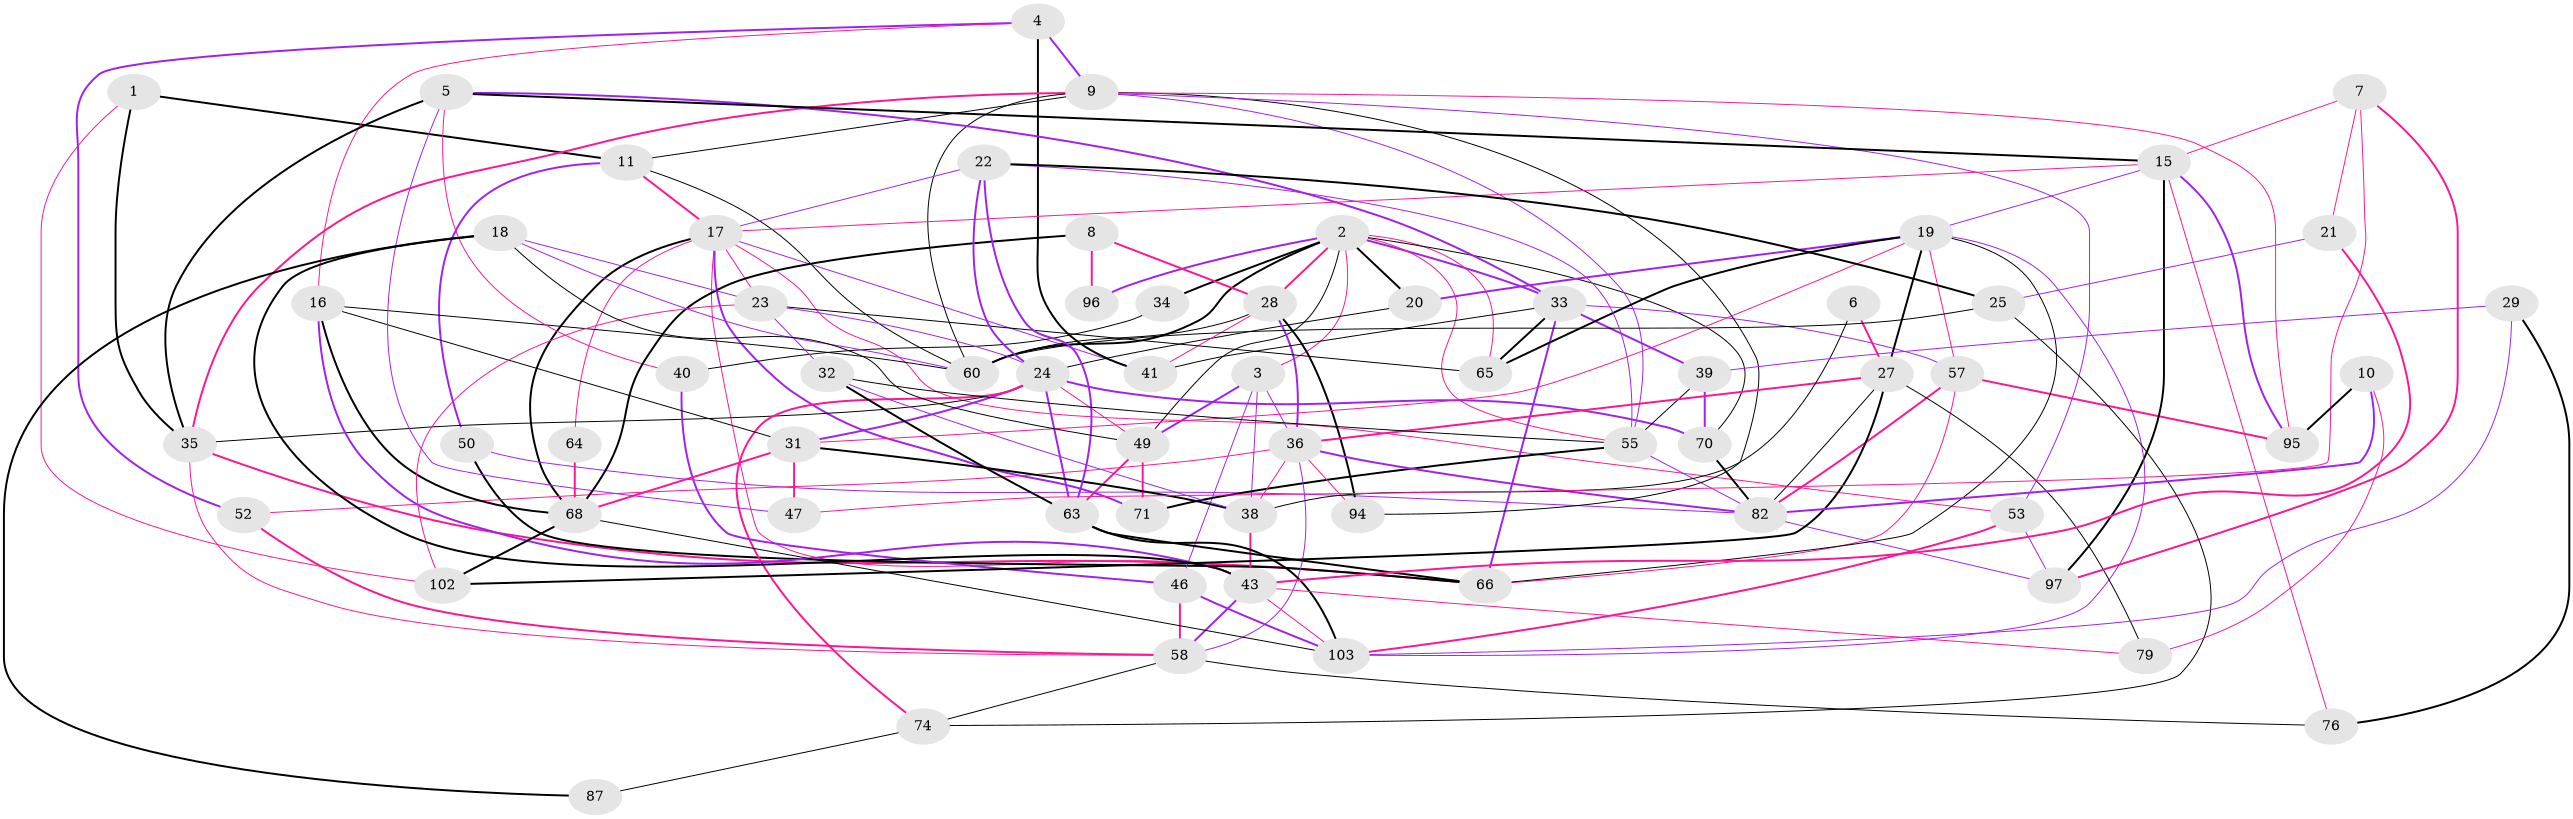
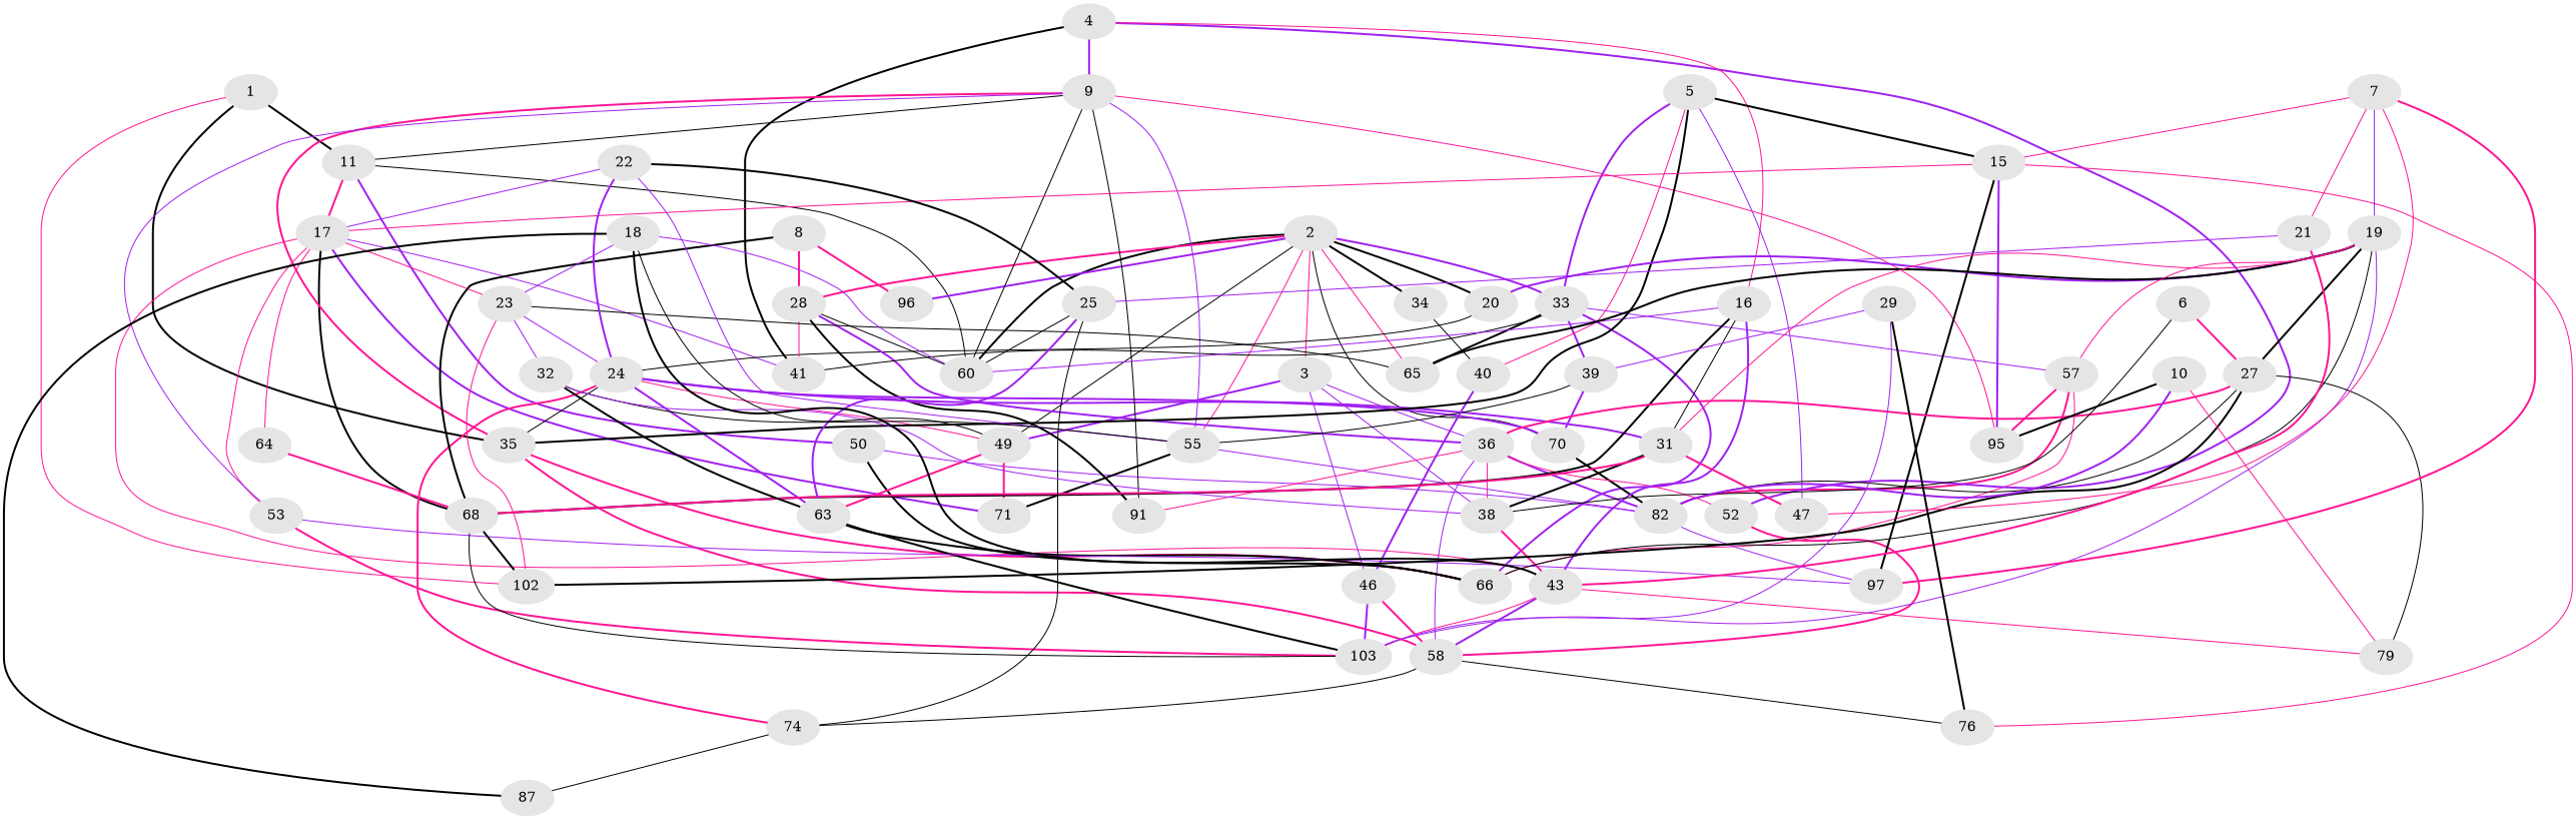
  graph {
    node [color=gray90 style=filled]
    edge [color=black style=solid]
    1 [super="+61"]
    11 [super="+54"]
    35
    102
    60 [super="+88"]
    17 [super="+93"]
    50
    66 [super="+80"]
    58 [super="+89"]
    2 [super="+26"]
    3 [super="+69"]
    20
    28 [super="+83"]
    33 [super="+91"]
    34
    49 [super="+73"]
    55 [super="+67"]
    65
    70 [super="+98"]
    96
    36 [super="+75"]
    38 [super="+86"]
    46 [super="+59"]
    24 [super="+90"]
    41
-   94 [super="+99"]
+   94 [super="+99" label=91]
    57 [super="+100"]
    39
    40
    71
    63
    82 [super="+104"]
    52
    43 [super="+92"]
    103
    4 [super="+48"]
    9 [super="+56"]
    16 [super="+42"]
    53
    95
    68 [super="+78"]
    31 [super="+84"]
    5 [super="+30"]
    15 [super="+51"]
    47
    97
    76 [super="+81"]
    19 [super="+77"]
    27 [super="+72"]
    79
    6
    7 [super="+62"]
    21 [super="+44"]
    25 [super="+37"]
    8
    10 [super="+13"]
    23 [super="+85"]
    64
    n59 [label=22]
    74
    32 [super="+101"]
    18 [super="+22"]
    87
    29 [super="+45"]
    1 -- 11 [style=bold weight=2]
    1 -- 35 [style=bold]
    1 -- 102 [color=deeppink]
    11 -- 60
    11 -- 17 [color=deeppink style=bold]
    11 -- 50 [color=purple style=bold]
    35 -- 66 [color=deeppink style=bold]
-   35 -- 58 [color=deeppink]
+   35 -- 58 [color=deeppink style=bold]
    17 -- 41 [color=purple]
    17 -- 71 [color=purple style=bold]
    17 -- 43 [color=deeppink]
    17 -- 53 [color=deeppink]
    17 -- 68 [style=bold]
    17 -- 23 [color=deeppink]
    17 -- 64 [color=deeppink]
    50 -- 66 [style=bold]
    50 -- 82 [color=purple]
    58 -- 76
    58 -- 74
    2 -- 60 [style=bold]
    2 -- 3 [color=deeppink]
    2 -- 20 [style=bold]
    2 -- 28 [color=deeppink style=bold]
    2 -- 33 [color=purple style=bold]
    2 -- 34 [style=bold weight=2]
    2 -- 49
    2 -- 55 [color=deeppink]
    2 -- 65 [color=deeppink]
    2 -- 70
    2 -- 96 [color=purple style=bold]
    3 -- 49 [color=purple style=bold]
    3 -- 36 [color=purple]
    3 -- 38 [color=purple]
    3 -- 46 [color=purple]
    20 -- 24
    28 -- 60
    28 -- 36 [color=purple style=bold]
    28 -- 41 [color=deeppink]
    28 -- 94 [style=bold]
    33 -- 66 [color=purple style=bold]
    33 -- 65 [style=bold]
    33 -- 41
    33 -- 57 [color=purple]
    33 -- 39 [color=purple style=bold]
    34 -- 40
    49 -- 71 [color=deeppink style=bold]
    49 -- 63 [color=deeppink style=bold]
    55 -- 71 [style=bold]
    55 -- 82 [color=purple]
    70 -- 82 [style=bold]
    36 -- 58 [color=purple]
    36 -- 38 [color=deeppink weight=2]
    36 -- 94 [color=deeppink]
    36 -- 82 [color=purple style=bold]
    36 -- 52 [color=deeppink weight=2]
    38 -- 43 [color=deeppink style=bold]
    46 -- 58 [color=deeppink style=bold]
    46 -- 103 [color=purple style=bold]
    24 -- 35
    24 -- 49 [color=deeppink]
    24 -- 70 [color=purple style=bold]
    24 -- 63 [color=purple style=bold]
    24 -- 31 [color=purple style=bold]
    24 -- 74 [color=deeppink style=bold]
    57 -- 66 [color=deeppink]
    57 -- 82 [color=deeppink style=bold]
    57 -- 95 [color=deeppink style=bold]
    39 -- 55
    39 -- 70 [color=purple style=bold]
    40 -- 46 [color=purple style=bold]
    63 -- 66 [style=bold]
    63 -- 103 [style=bold]
    82 -- 97 [color=purple]
    52 -- 58 [color=deeppink style=bold]
    43 -- 58 [color=purple style=bold]
    43 -- 103 [color=deeppink]
    43 -- 79 [color=deeppink]
    4 -- 41 [style=bold]
    4 -- 52 [color=purple style=bold]
    4 -- 9 [color=purple style=bold weight=2]
    4 -- 16 [color=deeppink]
    9 -- 11
    9 -- 35 [color=deeppink style=bold]
    9 -- 60
    9 -- 55 [color=purple]
    9 -- 94
    9 -- 53 [color=purple]
    9 -- 95 [color=deeppink]
-   16 -- 60
+   16 -- 60 [color=purple]
    16 -- 43 [color=purple style=bold]
    16 -- 68 [style=bold]
    16 -- 31
    53 -- 103 [color=deeppink style=bold]
    53 -- 97 [color=purple]
    68 -- 102 [style=bold]
    68 -- 103
    31 -- 38 [style=bold]
    31 -- 68 [color=deeppink style=bold]
    31 -- 47 [color=deeppink style=bold]
    5 -- 35 [style=bold]
    5 -- 33 [color=purple style=bold]
    5 -- 40 [color=deeppink]
    5 -- 15 [style=bold]
    5 -- 47 [color=purple]
    15 -- 17 [color=deeppink]
    15 -- 95 [color=purple style=bold]
    15 -- 97 [style=bold]
    15 -- 76 [color=deeppink]
-   15 -- 19 [color=purple]
+   7 -- 19 [color=purple]
    19 -- 66
    19 -- 20 [color=purple style=bold]
    19 -- 65 [style=bold]
    19 -- 57 [color=deeppink]
    19 -- 103 [color=purple]
    19 -- 31 [color=deeppink]
    19 -- 27 [style=bold]
    27 -- 102 [style=bold]
    27 -- 36 [color=deeppink style=bold]
    27 -- 82
    27 -- 79
    6 -- 38
    6 -- 27 [color=deeppink style=bold]
    7 -- 15 [color=deeppink]
    7 -- 47 [color=deeppink]
    7 -- 97 [color=deeppink style=bold]
    7 -- 21 [color=deeppink]
    21 -- 43 [color=deeppink style=bold]
    21 -- 25 [color=purple]
    25 -- 60
-   n59 -- 63 [color=purple style=bold]
+   25 -- 63 [color=purple style=bold]
    25 -- 74
    8 -- 28 [color=deeppink style=bold]
    8 -- 96 [color=deeppink style=bold]
    8 -- 68 [style=bold]
    10 -- 82 [color=purple style=bold]
    10 -- 95 [style=bold]
    10 -- 79 [color=deeppink]
    23 -- 102 [color=deeppink]
    23 -- 65
    23 -- 24 [color=purple]
    23 -- 32 [color=purple]
    64 -- 68 [color=deeppink style=bold]
    n59 -- 17 [color=purple]
    n59 -- 55 [color=purple]
    n59 -- 24 [color=purple style=bold]
    n59 -- 25 [style=bold]
    74 -- 87
    32 -- 55
    32 -- 38 [color=purple]
    32 -- 63 [style=bold]
    18 -- 60 [color=purple]
    18 -- 49
    18 -- 43 [style=bold]
    18 -- 23 [color=purple]
    18 -- 87 [style=bold]
    29 -- 39 [color=purple]
    29 -- 103 [color=purple]
    29 -- 76 [style=bold]
  }
